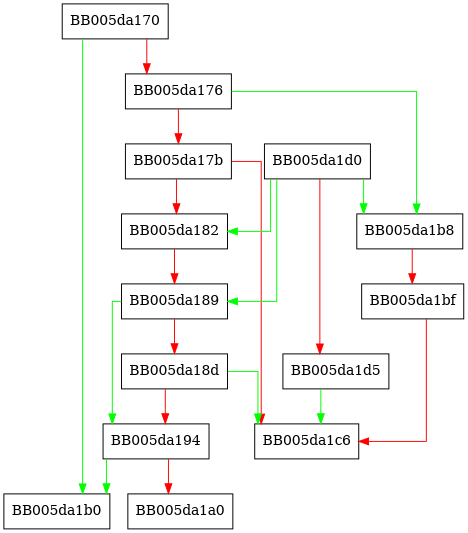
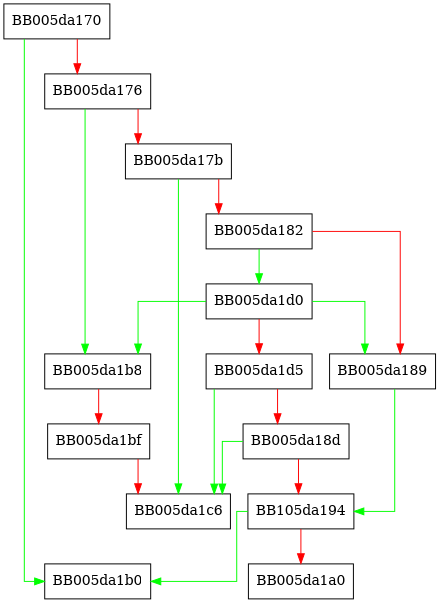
  digraph {
    splines=ortho
    node [shape=box]
    edge [color=green]
    BB005da170
    BB005da1b0
    BB005da176
    BB005da1b8
    BB005da17b
    BB005da1bf
    BB005da1c6
    BB005da182
    BB005da1d0
    BB005da189
    BB005da1d5
-   BB005da194
+   BB005da194 [label=BB105da194]
    BB005da18d
    BB005da1a0
    BB005da170 -> BB005da1b0
    BB005da170 -> BB005da176 [color=red]
    BB005da176 -> BB005da1b8
    BB005da176 -> BB005da17b [color=red]
    BB005da1b8 -> BB005da1bf [color=red]
-   BB005da17b -> BB005da1c6 [color=red]
+   BB005da17b -> BB005da1c6
    BB005da17b -> BB005da182 [color=red]
    BB005da1bf -> BB005da1c6 [color=red]
-   BB005da1d0 -> BB005da182
+   BB005da182 -> BB005da1d0
    BB005da182 -> BB005da189 [color=red]
    BB005da1d0 -> BB005da1b8
    BB005da1d0 -> BB005da189
    BB005da1d0 -> BB005da1d5 [color=red]
    BB005da189 -> BB005da194
-   BB005da189 -> BB005da18d [color=red]
+   BB005da1d5 -> BB005da18d [color=red]
    BB005da1d5 -> BB005da1c6
    BB005da194 -> BB005da1b0
    BB005da194 -> BB005da1a0 [color=red]
    BB005da18d -> BB005da1c6
    BB005da18d -> BB005da194 [color=red]
  }
